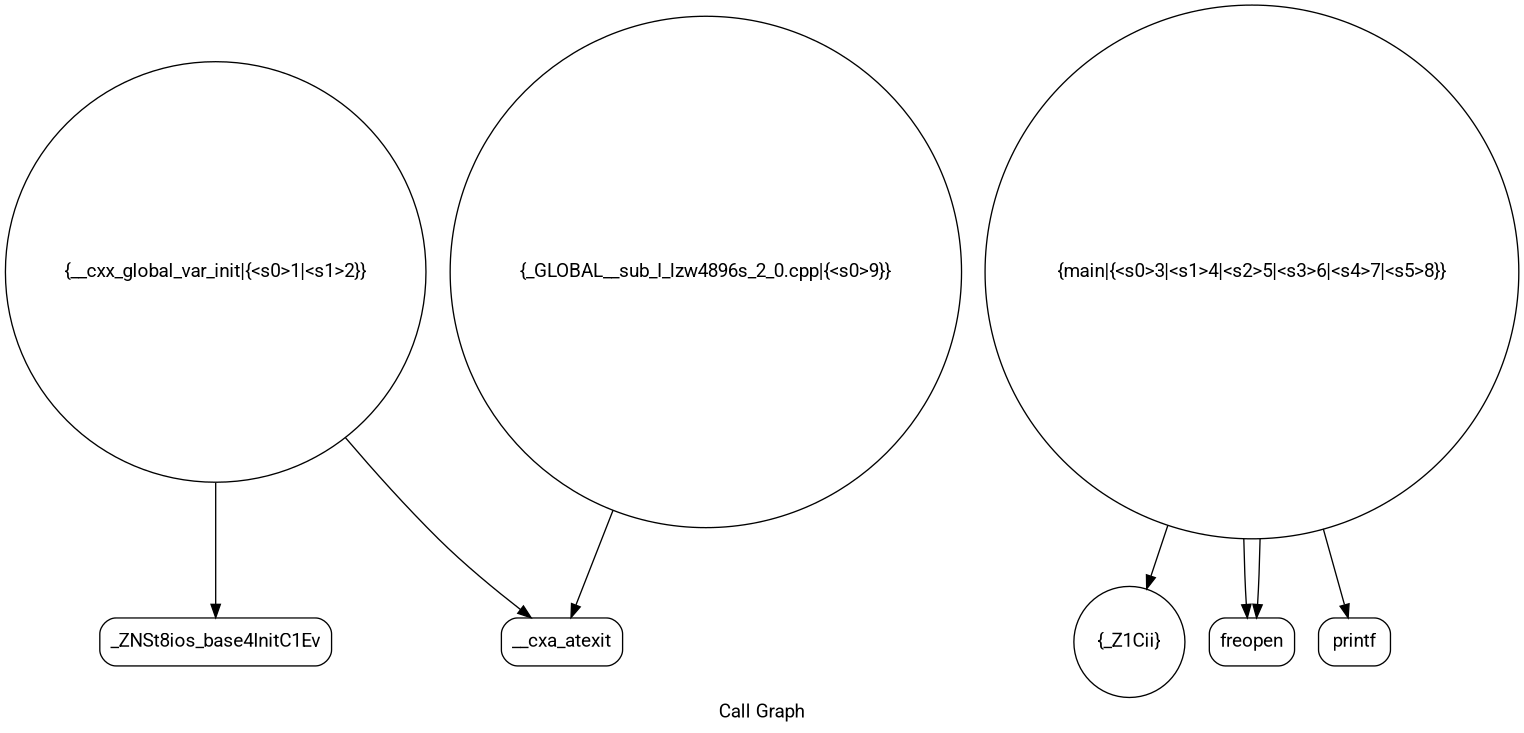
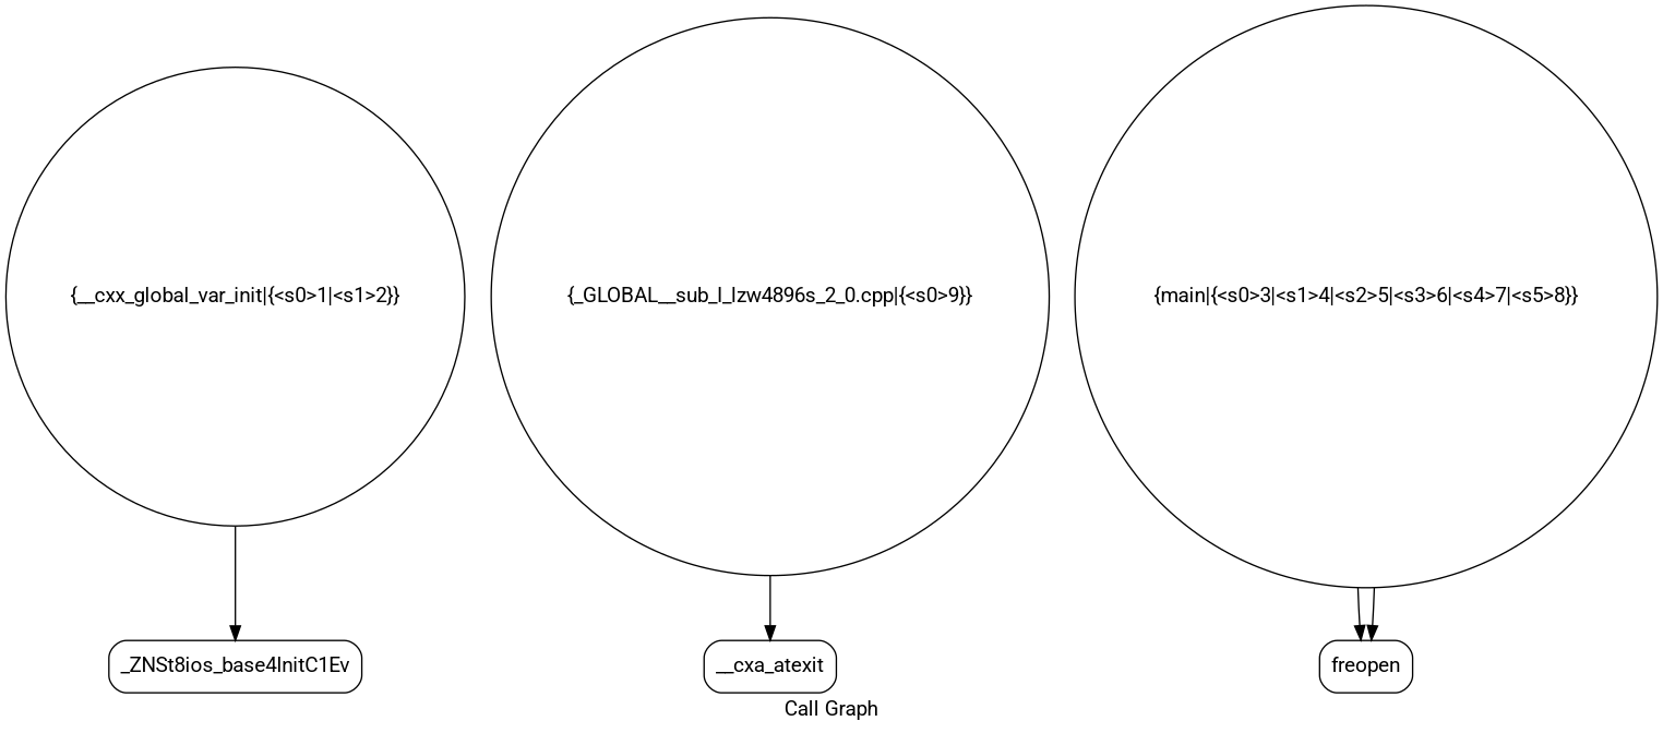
  digraph {
    fontname=Roboto
    label="Call Graph"
    node [fontname=Roboto shape=circle]
    edge [color=black fontname=Roboto tailport=s0]
    n1 [label="{__cxx_global_var_init|{<s0>1|<s1>2}}"]
    n2 [label="{_ZNSt8ios_base4InitC1Ev}" shape=Mrecord]
    n3 [label="{__cxa_atexit}" shape=Mrecord]
    n4 [label="{_GLOBAL__sub_I_lzw4896s_2_0.cpp|{<s0>9}}"]
-   n5 [label="{_Z1Cii}"]
    n6 [label="{freopen}" shape=Mrecord]
-   n7 [label="{printf}" shape=Mrecord]
    n8 [label="{main|{<s0>3|<s1>4|<s2>5|<s3>6|<s4>7|<s5>8}}"]
    n1 -> n2
-   n1 -> n3 [tailport=s1]
    n4 -> n3
-   n8 -> n5 [tailport=s4]
    n8 -> n6
    n8 -> n6 [tailport=s1]
-   n8 -> n7 [tailport=s5]
  }
